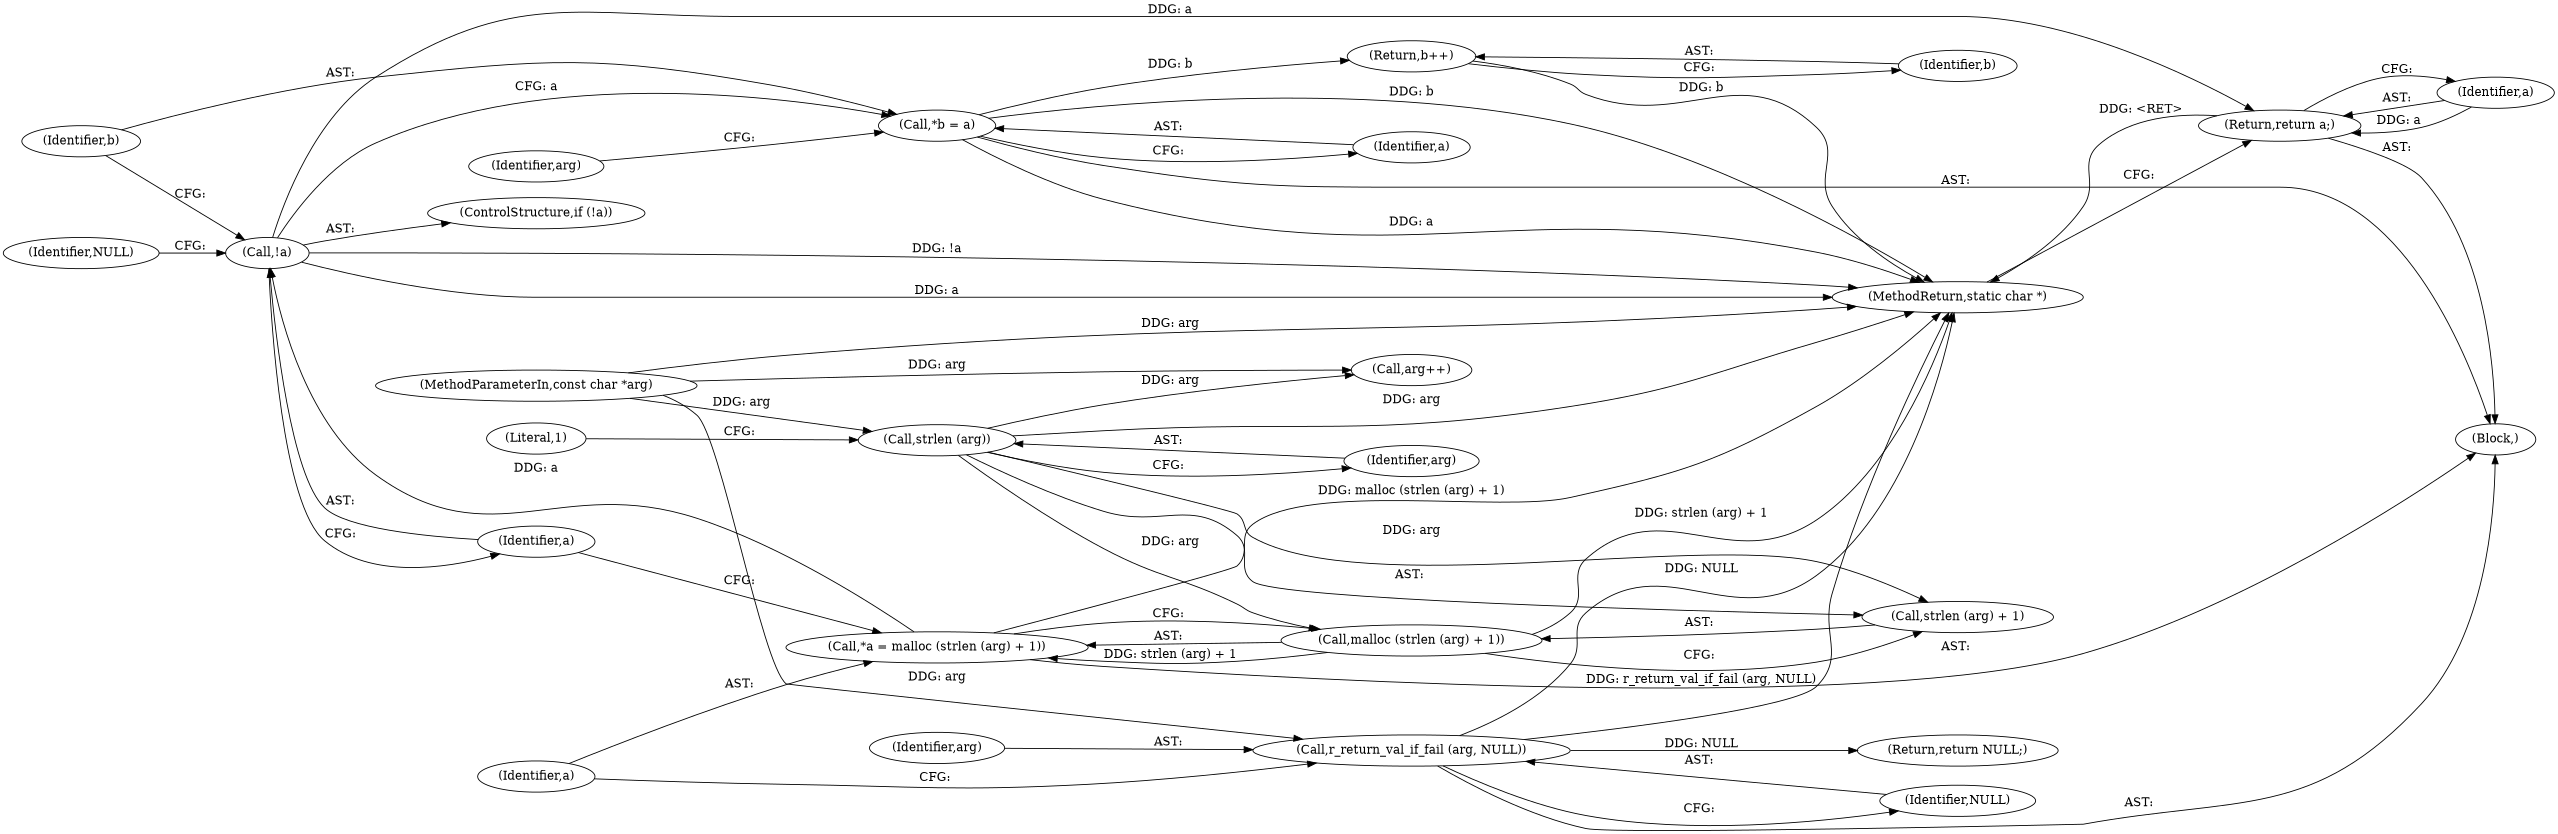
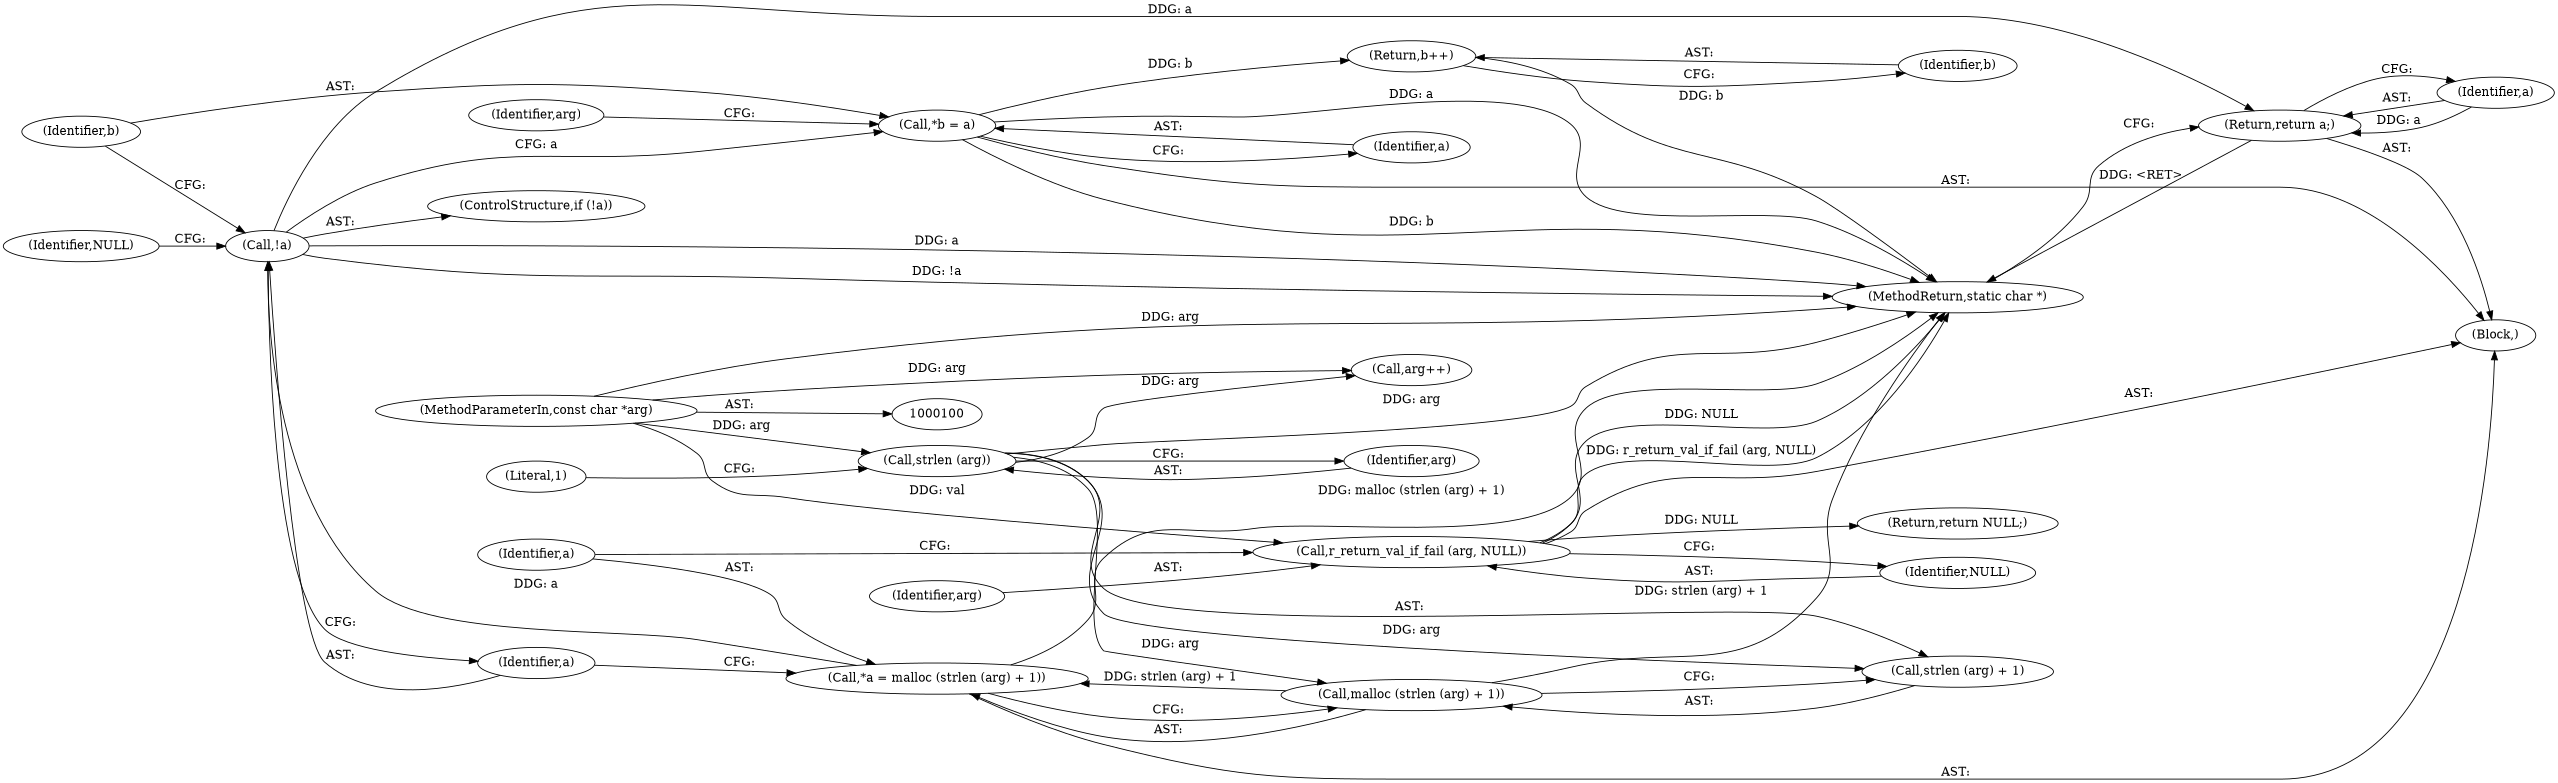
  digraph {
    rankdir=LR
    n1 [label="(Call,!a)"]
    n2 [label="(Call,*b = a)"]
    n3 [label="(Return,return a;)"]
    n4 [label="(Identifier,a)"]
    n5 [label="(ControlStructure,if (!a))"]
    n6 [label="(MethodReturn,static char *)"]
    n7 [label="(Block,)"]
    n8 [label="(Return,b++)"]
    n9 [label="(Identifier,a)"]
    n10 [label="(Identifier,a)"]
    n11 [label="(Call,*a = malloc (strlen (arg) + 1))"]
    n12 [label="(Call,malloc (strlen (arg) + 1))"]
    n13 [label="(Call,strlen (arg) + 1)"]
    n14 [label="(Call,strlen (arg))"]
    n15 [label="(Call,arg++)"]
    n16 [label="(Identifier,arg)"]
    n17 [label="(Call,r_return_val_if_fail (arg, NULL))"]
    n18 [label="(Return,return NULL;)"]
    n19 [label="(Identifier,NULL)"]
    n20 [label="(MethodParameterIn,const char *arg)"]
+   1000100
    n22 [label="(Identifier,b)"]
    n23 [label="(Identifier,NULL)"]
    n24 [label="(Identifier,a)"]
    n25 [label="(Identifier,arg)"]
    n26 [label="(Literal,1)"]
    n27 [label="(Identifier,b)"]
    n28 [label="(Identifier,arg)"]
    n1 -> n2 [label="CFG: a"]
    n1 -> n3 [label="DDG: a"]
    n1 -> n4 [label="CFG: "]
    n1 -> n5 [label="AST: "]
    n1 -> n6 [label="DDG: !a"]
    n1 -> n6 [label="DDG: a"]
    n2 -> n6 [label="DDG: a"]
    n2 -> n6 [label="DDG: b"]
    n2 -> n7 [label="AST: "]
    n2 -> n8 [label="DDG: b"]
    n2 -> n9 [label="CFG: "]
    n3 -> n6 [label="DDG: <RET>"]
    n3 -> n7 [label="AST: "]
    n3 -> n10 [label="CFG: "]
    n4 -> n1 [label="AST: "]
    n4 -> n11 [label="CFG: "]
    n6 -> n3 [label="CFG: "]
    n8 -> n6 [label="DDG: b"]
    n8 -> n22 [label="CFG: "]
    n9 -> n2 [label="AST: "]
    n10 -> n3 [label="AST: "]
    n10 -> n3 [label="DDG: a"]
    n11 -> n1 [label="DDG: a"]
    n11 -> n6 [label="DDG: malloc (strlen (arg) + 1)"]
    n11 -> n7 [label="AST: "]
    n11 -> n12 [label="CFG: "]
    n12 -> n6 [label="DDG: strlen (arg) + 1"]
    n12 -> n11 [label="AST: "]
    n12 -> n11 [label="DDG: strlen (arg) + 1"]
    n12 -> n13 [label="CFG: "]
    n13 -> n12 [label="AST: "]
    n14 -> n6 [label="DDG: arg"]
    n14 -> n12 [label="DDG: arg"]
    n14 -> n13 [label="AST: "]
    n14 -> n13 [label="DDG: arg"]
    n14 -> n15 [label="DDG: arg"]
    n14 -> n16 [label="CFG: "]
    n16 -> n14 [label="AST: "]
    n17 -> n6 [label="DDG: NULL"]
    n17 -> n6 [label="DDG: r_return_val_if_fail (arg, NULL)"]
    n17 -> n7 [label="AST: "]
    n17 -> n18 [label="DDG: NULL"]
    n17 -> n19 [label="CFG: "]
    n19 -> n17 [label="AST: "]
    n20 -> n6 [label="DDG: arg"]
    n20 -> n14 [label="DDG: arg"]
    n20 -> n15 [label="DDG: arg"]
-   n20 -> n17 [label="DDG: arg"]
+   n20 -> n17 [label="DDG: val"]
+   n20 -> 1000100 [label="AST: "]
    n22 -> n8 [label="AST: "]
    n23 -> n1 [label="CFG: "]
    n24 -> n11 [label="AST: "]
    n24 -> n17 [label="CFG: "]
    n25 -> n2 [label="CFG: "]
    n26 -> n14 [label="CFG: "]
    n27 -> n1 [label="CFG: "]
    n27 -> n2 [label="AST: "]
    n28 -> n17 [label="AST: "]
  }
